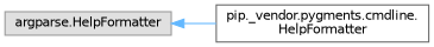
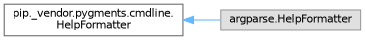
  digraph {
    rankdir=LR
    node [fontname=Helvetica fontsize=10 shape=box style=filled]
    n1 [color=grey60 fillcolor="#E0E0E0" height=0.2 label="argparse.HelpFormatter" width=0.4]
    n2 [color=grey40 fillcolor=white height=0.2 label="pip._vendor.pygments.cmdline.\lHelpFormatter" width=0.4]
-   n1 -> n2 [color=steelblue1 dir=back fontname=Helvetica fontsize=10 labelfontname=Helvetica labelfontsize=10 style=solid]
+   n2 -> n1 [color=steelblue1 dir=back fontname=Helvetica fontsize=10 labelfontname=Helvetica labelfontsize=10 style=solid]
  }
